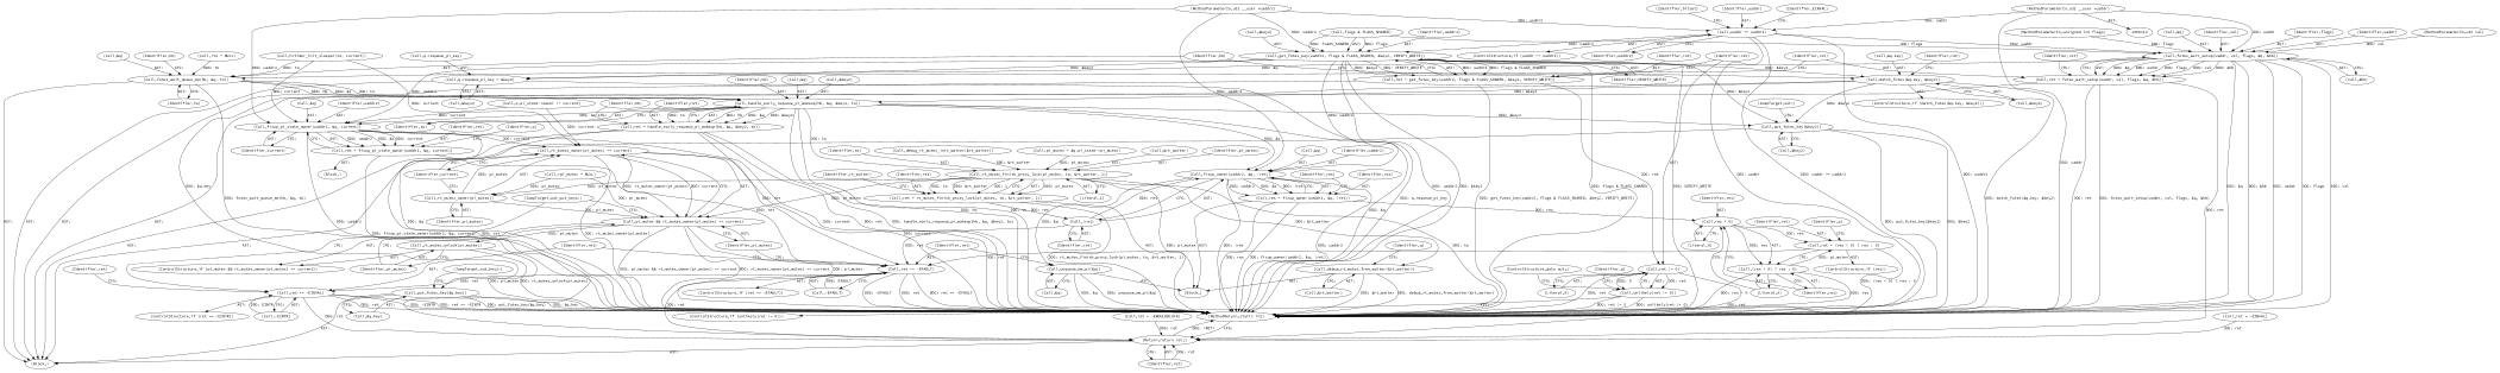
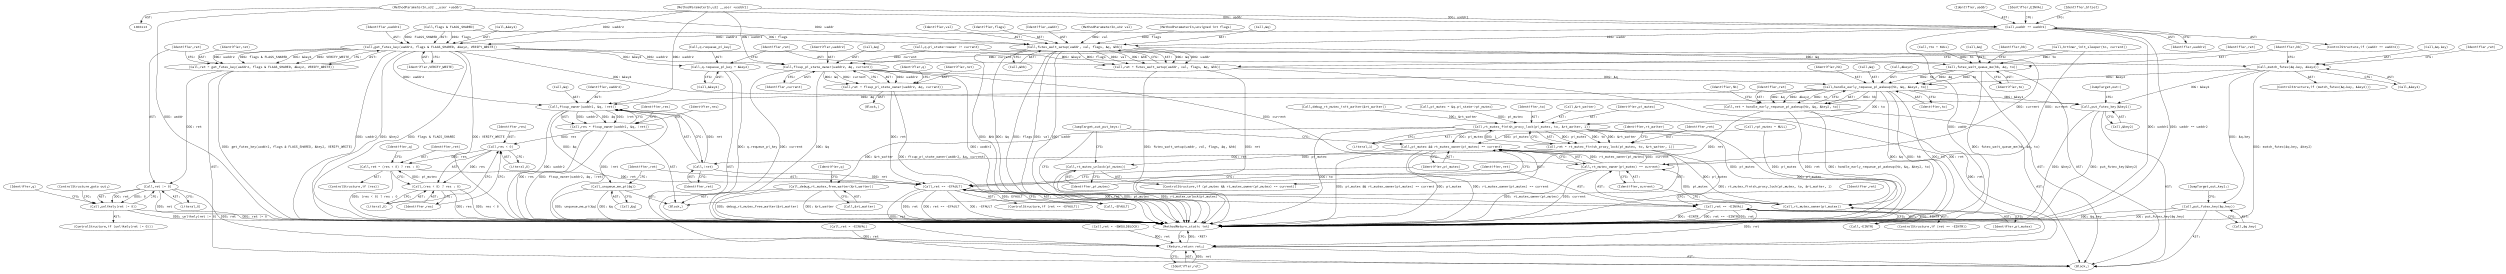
  digraph {
    fontname="Source Code Pro"
    node [fontname="Source Code Pro"]
    edge [fontname="Source Code Pro"]
    n1 [label="(MethodParameterIn,u32 __user *uaddr)"]
    n2 [label="(Call,uaddr == uaddr2)"]
    n3 [label="(Call,futex_wait_setup(uaddr, val, flags, &q, &hb))"]
    n4 [label="(MethodReturn,static int)"]
    1000113
    n6 [label="(Call,get_futex_key(uaddr2, flags & FLAGS_SHARED, &key2, VERIFY_WRITE))"]
    n7 [label="(Identifier,uaddr2)"]
    n8 [label="(ControlStructure,if (uaddr == uaddr2))"]
    n9 [label="(Call,ret = futex_wait_setup(uaddr, val, flags, &q, &hb))"]
    n10 [label="(Call,futex_wait_queue_me(hb, &q, to))"]
    n11 [label="(Call,&hb)"]
    n12 [label="(Return,return ret;)"]
    n13 [label="(Call,ret = get_futex_key(uaddr2, flags & FLAGS_SHARED, &key2, VERIFY_WRITE))"]
    n14 [label="(Call,q.requeue_pi_key = &key2)"]
    n15 [label="(Call,match_futex(&q.key, &key2))"]
    n16 [label="(Call,fixup_pi_state_owner(uaddr2, &q, current))"]
    n17 [label="(Call,fixup_owner(uaddr2, &q, !ret))"]
    n18 [label="(Call,put_futex_key(&key2))"]
    n19 [label="(Identifier,VERIFY_WRITE)"]
    n20 [label="(Call,ret != 0)"]
    n21 [label="(Block,)"]
    n22 [label="(Call,&key2)"]
    n23 [label="(Call,handle_early_requeue_pi_wakeup(hb, &q, &key2, to))"]
    n24 [label="(Call,put_futex_key(&q.key))"]
    n25 [label="(Call,&key2)"]
    n26 [label="(ControlStructure,if (match_futex(&q.key, &key2)))"]
    n27 [label="(Call,ret = fixup_pi_state_owner(uaddr2, &q, current))"]
    n28 [label="(Call,rt_mutex_owner(pi_mutex) == current)"]
    n29 [label="(Identifier,current)"]
    n30 [label="(Call,!ret)"]
    n31 [label="(Call,res = fixup_owner(uaddr2, &q, !ret))"]
    n32 [label="(Call,unqueue_me_pi(&q))"]
    n33 [label="(Call,&key2)"]
    n34 [label="(Call,unlikely(ret != 0))"]
    n35 [label="(Literal,0)"]
    n36 [label="(ControlStructure,if (unlikely(ret != 0)))"]
    n37 [label="(Identifier,ret)"]
    n38 [label="(Call,ret = handle_early_requeue_pi_wakeup(hb, &q, &key2, to))"]
    n39 [label="(Call,rt_mutex_finish_proxy_lock(pi_mutex, to, &rt_waiter, 1))"]
    n40 [label="(Identifier,to)"]
    n41 [label="(Call,&q.key)"]
    n42 [label="(Call,ret == -EFAULT)"]
    n43 [label="(Call,pi_mutex && rt_mutex_owner(pi_mutex) == current)"]
    n44 [label="(Call,ret = rt_mutex_finish_proxy_lock(pi_mutex, to, &rt_waiter, 1))"]
    n45 [label="(Call,debug_rt_mutex_free_waiter(&rt_waiter))"]
    n46 [label="(Call,rt_mutex_owner(pi_mutex))"]
    n47 [label="(Literal,1)"]
    n48 [label="(Call,ret == -EINVAL)"]
    n49 [label="(Call,-EFAULT)"]
    n50 [label="(ControlStructure,if (ret == -EFAULT))"]
    n51 [label="(ControlStructure,if (ret == -EINTR))"]
    n52 [label="(Call,-EINTR)"]
    n53 [label="(Block,)"]
    n54 [label="(Identifier,current)"]
    n55 [label="(Call,rt_mutex_unlock(pi_mutex))"]
    n56 [label="(Identifier,pi_mutex)"]
    n57 [label="(ControlStructure,if (pi_mutex && rt_mutex_owner(pi_mutex) == current))"]
    n58 [label="(Identifier,pi_mutex)"]
    n59 [label="(Block,)"]
    n60 [label="(Call,&rt_waiter)"]
    n61 [label="(Identifier,pi_mutex)"]
    n62 [label="(Identifier,ret)"]
    n63 [label="(Call,res < 0)"]
    n64 [label="(Call,&q)"]
    n65 [label="(Call,ret = (res < 0) ? res : 0)"]
    n66 [label="(Call,(res < 0) ? res : 0)"]
    n67 [label="(Literal,0)"]
    n68 [label="(ControlStructure,if (res))"]
    n69 [label="(Literal,0)"]
    n70 [label="(Identifier,res)"]
    n71 [label="(Identifier,to)"]
    n72 [label="(Identifier,val)"]
    n73 [label="(Identifier,flags)"]
    n74 [label="(Call,*pi_mutex = NULL)"]
    n75 [label="(ControlStructure,goto out;)"]
    n76 [label="(Identifier,bitset)"]
    n77 [label="(Identifier,hb)"]
    n78 [label="(Call,&key2)"]
    n79 [label="(Call,&rt_waiter)"]
    n80 [label="(Identifier,pi_mutex)"]
    n81 [label="(Call,q.requeue_pi_key)"]
    n82 [label="(Identifier,uaddr)"]
    n83 [label="(MethodParameterIn,u32 val)"]
    n84 [label="(MethodParameterIn,unsigned int flags)"]
    n85 [label="(Call,flags & FLAGS_SHARED)"]
    n86 [label="(Identifier,ret)"]
    n87 [label="(Identifier,ret)"]
    n88 [label="(Call,*to = NULL)"]
    n89 [label="(Identifier,uaddr)"]
    n90 [label="(Identifier,hb)"]
    n91 [label="(Call,&q)"]
    n92 [label="(Identifier,ret)"]
    n93 [label="(Identifier,ret)"]
    n94 [label="(MethodParameterIn,u32 __user *uaddr2)"]
    n95 [label="(Identifier,ret)"]
    n96 [label="(Call,&q)"]
    n97 [label="(Identifier,res)"]
    n98 [label="(Call,ret = -EINVAL)"]
    n99 [label="(Identifier,rt_waiter)"]
    n100 [label="(Identifier,uaddr2)"]
    n101 [label="(Call,&q)"]
    n102 [label="(Identifier,res)"]
    n103 [label="(Identifier,to)"]
    n104 [label="(Call,&key2)"]
    n105 [label="(Call,&q)"]
    n106 [label="(Identifier,ret)"]
    n107 [label="(Call,q.pi_state->owner != current)"]
    n108 [label="(Identifier,uaddr2)"]
    n109 [label="(Identifier,EINVAL)"]
    n110 [label="(Identifier,q)"]
    n111 [label="(Identifier,q)"]
    n112 [label="(JumpTarget,out_key2:)"]
    n113 [label="(Call,&q.key)"]
    n114 [label="(Call,hrtimer_init_sleeper(to, current))"]
    n115 [label="(Identifier,ret)"]
    n116 [label="(Identifier,uaddr2)"]
    n117 [label="(JumpTarget,out_put_keys:)"]
    n118 [label="(Identifier,ret)"]
    n119 [label="(Identifier,q)"]
    n120 [label="(Identifier,hb)"]
    n121 [label="(JumpTarget,out:)"]
    n122 [label="(Identifier,ret)"]
    n123 [label="(Call,&q)"]
    n124 [label="(Identifier,q)"]
    n125 [label="(Identifier,hb)"]
    n126 [label="(Call,debug_rt_mutex_init_waiter(&rt_waiter))"]
    n127 [label="(Call,ret = -EWOULDBLOCK)"]
    n128 [label="(Identifier,ret)"]
    n129 [label="(Identifier,res)"]
    n130 [label="(Identifier,ret)"]
    n131 [label="(Call,pi_mutex = &q.pi_state->pi_mutex)"]
    n132 [label="(Identifier,ret)"]
    n1 -> n2 [label="DDG: uaddr"]
    n1 -> n3 [label="DDG: uaddr"]
    n1 -> n4 [label="DDG: uaddr"]
    n1 -> 1000113 [label="AST: "]
    n2 -> n3 [label="DDG: uaddr"]
    n2 -> n4 [label="DDG: uaddr"]
    n2 -> n4 [label="DDG: uaddr2"]
    n2 -> n4 [label="DDG: uaddr == uaddr2"]
    n2 -> n6 [label="DDG: uaddr2"]
    n2 -> n7 [label="CFG: "]
    n2 -> n8 [label="AST: "]
    n3 -> n4 [label="DDG: val"]
    n3 -> n4 [label="DDG: &q"]
    n3 -> n4 [label="DDG: &hb"]
    n3 -> n4 [label="DDG: uaddr"]
    n3 -> n4 [label="DDG: flags"]
    n3 -> n9 [label="AST: "]
    n3 -> n9 [label="DDG: &q"]
    n3 -> n9 [label="DDG: uaddr"]
    n3 -> n9 [label="DDG: flags"]
    n3 -> n9 [label="DDG: val"]
    n3 -> n9 [label="DDG: &hb"]
    n3 -> n10 [label="DDG: &q"]
    n3 -> n11 [label="CFG: "]
    n4 -> n12 [label="CFG: "]
    n6 -> n4 [label="DDG: flags & FLAGS_SHARED"]
    n6 -> n4 [label="DDG: VERIFY_WRITE"]
    n6 -> n4 [label="DDG: uaddr2"]
    n6 -> n4 [label="DDG: &key2"]
    n6 -> n13 [label="AST: "]
    n6 -> n13 [label="DDG: uaddr2"]
    n6 -> n13 [label="DDG: flags & FLAGS_SHARED"]
    n6 -> n13 [label="DDG: &key2"]
    n6 -> n13 [label="DDG: VERIFY_WRITE"]
    n6 -> n14 [label="DDG: &key2"]
    n6 -> n15 [label="DDG: &key2"]
    n6 -> n16 [label="DDG: uaddr2"]
    n6 -> n17 [label="DDG: uaddr2"]
    n6 -> n18 [label="DDG: &key2"]
    n6 -> n19 [label="CFG: "]
    n7 -> n2 [label="AST: "]
    n9 -> n3 [label="CFG: "]
    n9 -> n4 [label="DDG: ret"]
    n9 -> n4 [label="DDG: futex_wait_setup(uaddr, val, flags, &q, &hb)"]
    n9 -> n12 [label="DDG: ret"]
    n9 -> n21 [label="AST: "]
    n10 -> n4 [label="DDG: futex_wait_queue_me(hb, &q, to)"]
    n10 -> n21 [label="AST: "]
    n10 -> n23 [label="DDG: hb"]
    n10 -> n23 [label="DDG: &q"]
    n10 -> n23 [label="DDG: to"]
    n10 -> n71 [label="CFG: "]
    n11 -> n3 [label="AST: "]
    n12 -> n4 [label="DDG: <RET>"]
    n12 -> n21 [label="AST: "]
    n12 -> n37 [label="CFG: "]
    n13 -> n4 [label="DDG: get_futex_key(uaddr2, flags & FLAGS_SHARED, &key2, VERIFY_WRITE)"]
    n13 -> n6 [label="CFG: "]
    n13 -> n20 [label="DDG: ret"]
    n13 -> n21 [label="AST: "]
    n14 -> n4 [label="DDG: q.requeue_pi_key"]
    n14 -> n21 [label="AST: "]
    n14 -> n22 [label="CFG: "]
    n15 -> n4 [label="DDG: match_futex(&q.key, &key2)"]
    n15 -> n18 [label="DDG: &key2"]
    n15 -> n23 [label="DDG: &key2"]
    n15 -> n24 [label="DDG: &q.key"]
    n15 -> n25 [label="CFG: "]
    n15 -> n26 [label="AST: "]
    n16 -> n4 [label="DDG: uaddr2"]
    n16 -> n4 [label="DDG: &q"]
    n16 -> n4 [label="DDG: current"]
    n16 -> n27 [label="AST: "]
    n16 -> n27 [label="DDG: uaddr2"]
    n16 -> n27 [label="DDG: &q"]
    n16 -> n27 [label="DDG: current"]
    n16 -> n28 [label="DDG: current"]
    n16 -> n29 [label="CFG: "]
    n17 -> n4 [label="DDG: !ret"]
    n17 -> n4 [label="DDG: uaddr2"]
    n17 -> n30 [label="CFG: "]
    n17 -> n31 [label="AST: "]
    n17 -> n31 [label="DDG: uaddr2"]
    n17 -> n31 [label="DDG: &q"]
    n17 -> n31 [label="DDG: !ret"]
    n17 -> n32 [label="DDG: &q"]
    n18 -> n4 [label="DDG: &key2"]
    n18 -> n4 [label="DDG: put_futex_key(&key2)"]
    n18 -> n21 [label="AST: "]
    n18 -> n33 [label="CFG: "]
    n19 -> n6 [label="AST: "]
    n20 -> n4 [label="DDG: ret"]
    n20 -> n12 [label="DDG: ret"]
    n20 -> n34 [label="AST: "]
    n20 -> n34 [label="DDG: ret"]
    n20 -> n34 [label="DDG: 0"]
    n20 -> n35 [label="CFG: "]
    n22 -> n14 [label="AST: "]
    n23 -> n4 [label="DDG: hb"]
    n23 -> n4 [label="DDG: to"]
    n23 -> n4 [label="DDG: &q"]
-   n23 -> n16 [label="DDG: &q"]
+   n16 -> n23 [label="DDG: &q"]
    n23 -> n17 [label="DDG: &q"]
    n23 -> n18 [label="DDG: &key2"]
    n23 -> n38 [label="AST: "]
    n23 -> n38 [label="DDG: hb"]
    n23 -> n38 [label="DDG: &q"]
    n23 -> n38 [label="DDG: &key2"]
    n23 -> n38 [label="DDG: to"]
    n23 -> n39 [label="DDG: to"]
    n23 -> n40 [label="CFG: "]
    n24 -> n4 [label="DDG: &q.key"]
    n24 -> n4 [label="DDG: put_futex_key(&q.key)"]
    n24 -> n21 [label="AST: "]
    n24 -> n41 [label="CFG: "]
    n25 -> n15 [label="AST: "]
    n27 -> n4 [label="DDG: fixup_pi_state_owner(uaddr2, &q, current)"]
    n27 -> n16 [label="CFG: "]
    n27 -> n42 [label="DDG: ret"]
    n27 -> n53 [label="AST: "]
    n28 -> n4 [label="DDG: current"]
    n28 -> n4 [label="DDG: rt_mutex_owner(pi_mutex)"]
    n28 -> n43 [label="AST: "]
    n28 -> n43 [label="DDG: rt_mutex_owner(pi_mutex)"]
    n28 -> n43 [label="DDG: current"]
    n28 -> n54 [label="CFG: "]
    n29 -> n16 [label="AST: "]
    n30 -> n17 [label="AST: "]
    n30 -> n17 [label="DDG: ret"]
    n30 -> n42 [label="DDG: ret"]
    n30 -> n62 [label="CFG: "]
    n31 -> n4 [label="DDG: res"]
    n31 -> n4 [label="DDG: fixup_owner(uaddr2, &q, !ret)"]
    n31 -> n17 [label="CFG: "]
    n31 -> n59 [label="AST: "]
    n31 -> n63 [label="DDG: res"]
    n32 -> n4 [label="DDG: &q"]
    n32 -> n4 [label="DDG: unqueue_me_pi(&q)"]
    n32 -> n59 [label="AST: "]
    n32 -> n64 [label="CFG: "]
    n33 -> n18 [label="AST: "]
    n34 -> n4 [label="DDG: unlikely(ret != 0)"]
    n34 -> n4 [label="DDG: ret != 0"]
    n34 -> n20 [label="CFG: "]
    n34 -> n36 [label="AST: "]
    n35 -> n20 [label="AST: "]
    n37 -> n12 [label="AST: "]
    n37 -> n12 [label="DDG: ret"]
    n38 -> n4 [label="DDG: ret"]
    n38 -> n4 [label="DDG: handle_early_requeue_pi_wakeup(hb, &q, &key2, to)"]
    n38 -> n12 [label="DDG: ret"]
    n38 -> n21 [label="AST: "]
    n38 -> n23 [label="CFG: "]
    n38 -> n42 [label="DDG: ret"]
    n39 -> n4 [label="DDG: pi_mutex"]
    n39 -> n4 [label="DDG: to"]
    n39 -> n43 [label="DDG: pi_mutex"]
    n39 -> n44 [label="AST: "]
    n39 -> n44 [label="DDG: pi_mutex"]
    n39 -> n44 [label="DDG: to"]
    n39 -> n44 [label="DDG: &rt_waiter"]
    n39 -> n44 [label="DDG: 1"]
    n39 -> n45 [label="DDG: &rt_waiter"]
    n39 -> n46 [label="DDG: pi_mutex"]
    n39 -> n47 [label="CFG: "]
    n40 -> n23 [label="AST: "]
    n41 -> n24 [label="AST: "]
    n42 -> n4 [label="DDG: -EFAULT"]
    n42 -> n4 [label="DDG: ret"]
    n42 -> n4 [label="DDG: ret == -EFAULT"]
    n42 -> n12 [label="DDG: ret"]
    n42 -> n48 [label="DDG: ret"]
    n42 -> n49 [label="CFG: "]
    n42 -> n50 [label="AST: "]
    n43 -> n4 [label="DDG: pi_mutex && rt_mutex_owner(pi_mutex) == current"]
    n43 -> n4 [label="DDG: rt_mutex_owner(pi_mutex) == current"]
    n43 -> n4 [label="DDG: pi_mutex"]
    n43 -> n28 [label="CFG: "]
    n43 -> n55 [label="DDG: pi_mutex"]
    n43 -> n56 [label="CFG: "]
    n43 -> n57 [label="AST: "]
    n44 -> n4 [label="DDG: rt_mutex_finish_proxy_lock(pi_mutex, to, &rt_waiter, 1)"]
    n44 -> n30 [label="DDG: ret"]
    n44 -> n39 [label="CFG: "]
    n44 -> n59 [label="AST: "]
    n45 -> n4 [label="DDG: debug_rt_mutex_free_waiter(&rt_waiter)"]
    n45 -> n4 [label="DDG: &rt_waiter"]
    n45 -> n59 [label="AST: "]
    n45 -> n60 [label="CFG: "]
    n46 -> n28 [label="AST: "]
    n46 -> n28 [label="DDG: pi_mutex"]
    n46 -> n43 [label="DDG: pi_mutex"]
    n46 -> n61 [label="CFG: "]
    n47 -> n39 [label="AST: "]
    n48 -> n4 [label="DDG: -EINTR"]
    n48 -> n4 [label="DDG: ret == -EINTR"]
    n48 -> n4 [label="DDG: ret"]
    n48 -> n12 [label="DDG: ret"]
    n48 -> n51 [label="AST: "]
    n48 -> n52 [label="CFG: "]
    n49 -> n42 [label="AST: "]
    n49 -> n42 [label="DDG: EFAULT"]
    n52 -> n48 [label="AST: "]
    n52 -> n48 [label="DDG: EINTR"]
    n54 -> n28 [label="AST: "]
    n54 -> n46 [label="CFG: "]
    n55 -> n4 [label="DDG: rt_mutex_unlock(pi_mutex)"]
    n55 -> n4 [label="DDG: pi_mutex"]
    n55 -> n57 [label="AST: "]
    n55 -> n58 [label="CFG: "]
    n56 -> n42 [label="CFG: "]
    n56 -> n43 [label="AST: "]
    n58 -> n43 [label="CFG: "]
    n58 -> n55 [label="AST: "]
    n60 -> n45 [label="AST: "]
    n61 -> n46 [label="AST: "]
    n62 -> n30 [label="AST: "]
    n63 -> n65 [label="DDG: res"]
    n63 -> n66 [label="AST: "]
    n63 -> n66 [label="DDG: res"]
    n63 -> n67 [label="CFG: "]
    n64 -> n32 [label="AST: "]
    n65 -> n4 [label="DDG: (res < 0) ? res : 0"]
    n65 -> n42 [label="DDG: ret"]
    n65 -> n66 [label="CFG: "]
    n65 -> n68 [label="AST: "]
    n66 -> n4 [label="DDG: res < 0"]
    n66 -> n4 [label="DDG: res"]
    n66 -> n65 [label="DDG: pi_mutex"]
    n66 -> n69 [label="CFG: "]
    n66 -> n70 [label="CFG: "]
    n67 -> n63 [label="AST: "]
    n69 -> n63 [label="CFG: "]
    n69 -> n66 [label="AST: "]
    n70 -> n63 [label="CFG: "]
    n70 -> n66 [label="AST: "]
    n71 -> n10 [label="AST: "]
    n72 -> n3 [label="AST: "]
    n73 -> n3 [label="AST: "]
    n74 -> n43 [label="DDG: pi_mutex"]
    n74 -> n46 [label="DDG: pi_mutex"]
    n75 -> n34 [label="CFG: "]
    n76 -> n2 [label="CFG: "]
    n77 -> n10 [label="CFG: "]
    n78 -> n6 [label="AST: "]
    n79 -> n39 [label="AST: "]
    n80 -> n39 [label="AST: "]
    n81 -> n14 [label="AST: "]
    n82 -> n3 [label="AST: "]
    n83 -> n3 [label="DDG: val"]
    n84 -> n3 [label="DDG: flags"]
    n85 -> n3 [label="DDG: flags"]
    n85 -> n6 [label="AST: "]
    n85 -> n6 [label="DDG: flags"]
    n85 -> n6 [label="DDG: FLAGS_SHARED"]
    n86 -> n42 [label="CFG: "]
    n86 -> n48 [label="AST: "]
    n87 -> n32 [label="CFG: "]
    n87 -> n42 [label="AST: "]
    n88 -> n10 [label="DDG: to"]
    n89 -> n2 [label="AST: "]
    n90 -> n38 [label="CFG: "]
    n91 -> n16 [label="AST: "]
    n92 -> n65 [label="AST: "]
    n93 -> n13 [label="AST: "]
    n94 -> n2 [label="DDG: uaddr2"]
    n94 -> n6 [label="DDG: uaddr2"]
    n94 -> n16 [label="DDG: uaddr2"]
    n94 -> n17 [label="DDG: uaddr2"]
    n95 -> n48 [label="CFG: "]
    n96 -> n3 [label="AST: "]
    n97 -> n31 [label="CFG: "]
    n98 -> n12 [label="DDG: ret"]
    n99 -> n44 [label="CFG: "]
    n100 -> n16 [label="AST: "]
    n101 -> n23 [label="AST: "]
    n102 -> n63 [label="AST: "]
    n103 -> n39 [label="AST: "]
    n104 -> n23 [label="AST: "]
    n105 -> n17 [label="AST: "]
    n106 -> n9 [label="CFG: "]
    n107 -> n16 [label="DDG: current"]
    n107 -> n28 [label="DDG: current"]
    n108 -> n17 [label="AST: "]
    n109 -> n2 [label="CFG: "]
    n110 -> n45 [label="CFG: "]
    n111 -> n65 [label="CFG: "]
    n112 -> n24 [label="CFG: "]
    n113 -> n15 [label="AST: "]
    n114 -> n10 [label="DDG: to"]
    n114 -> n16 [label="DDG: current"]
    n114 -> n28 [label="DDG: current"]
    n115 -> n38 [label="AST: "]
    n116 -> n6 [label="AST: "]
    n117 -> n43 [label="CFG: "]
    n117 -> n48 [label="CFG: "]
+   n117 -> n55 [label="CFG: "]
    n118 -> n44 [label="AST: "]
    n119 -> n27 [label="CFG: "]
    n120 -> n23 [label="AST: "]
    n121 -> n18 [label="CFG: "]
    n122 -> n27 [label="AST: "]
    n123 -> n10 [label="AST: "]
    n124 -> n34 [label="CFG: "]
    n125 -> n10 [label="AST: "]
    n125 -> n15 [label="CFG: "]
    n126 -> n39 [label="DDG: &rt_waiter"]
    n127 -> n12 [label="DDG: ret"]
    n128 -> n15 [label="CFG: "]
    n129 -> n31 [label="AST: "]
    n130 -> n13 [label="CFG: "]
    n130 -> n20 [label="AST: "]
    n131 -> n39 [label="DDG: pi_mutex"]
    n132 -> n9 [label="AST: "]
    n132 -> n14 [label="CFG: "]
  }
